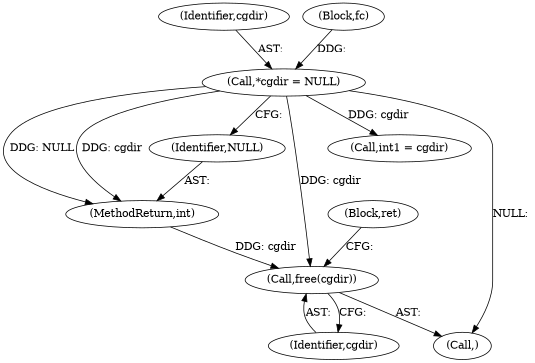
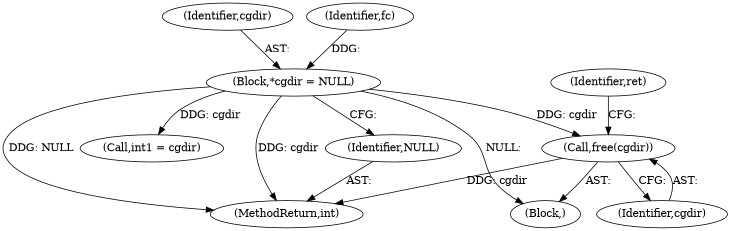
  digraph {
    n1 [label="(Call,free(cgdir))"]
    n2 [label="(MethodReturn,int)"]
    n3 [label="(Identifier,cgdir)"]
-   n4 [label="(Call,)"]
-   n5 [label="(Call,*cgdir = NULL)"]
+   n4 [label="(Block,)"]
+   n5 [label="(Block,*cgdir = NULL)"]
    n6 [label="(Call,int1 = cgdir)"]
    n7 [label="(Identifier,NULL)"]
    n8 [label="(Identifier,cgdir)"]
-   n9 [label="(Block,fc)"]
-   n10 [label="(Block,ret)"]
-   n2 -> n1 [label="DDG: cgdir"]
+   n9 [label="(Identifier,fc)"]
+   n10 [label="(Identifier,ret)"]
+   n1 -> n2 [label="DDG: cgdir"]
    n1 -> n3 [label="CFG: "]
    n1 -> n4 [label="AST: "]
    n3 -> n1 [label="AST: "]
    n5 -> n1 [label="DDG: cgdir"]
    n5 -> n2 [label="DDG: cgdir"]
    n5 -> n2 [label="DDG: NULL"]
    n5 -> n4 [label="NULL: "]
    n5 -> n6 [label="DDG: cgdir"]
    n5 -> n7 [label="CFG: "]
    n7 -> n2 [label="AST: "]
    n8 -> n5 [label="AST: "]
    n9 -> n5 [label="DDG: "]
    n10 -> n1 [label="CFG: "]
  }
